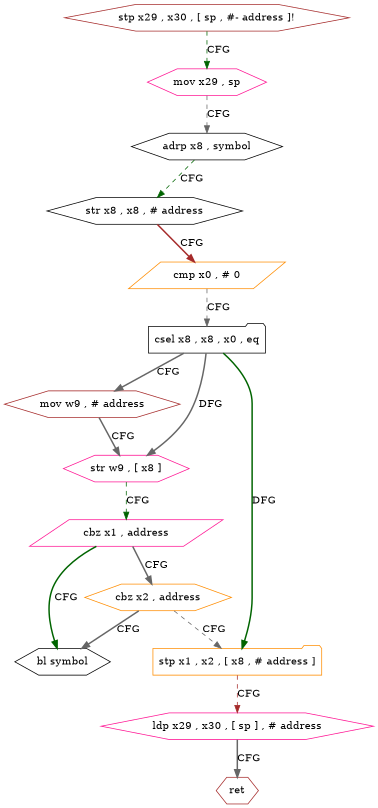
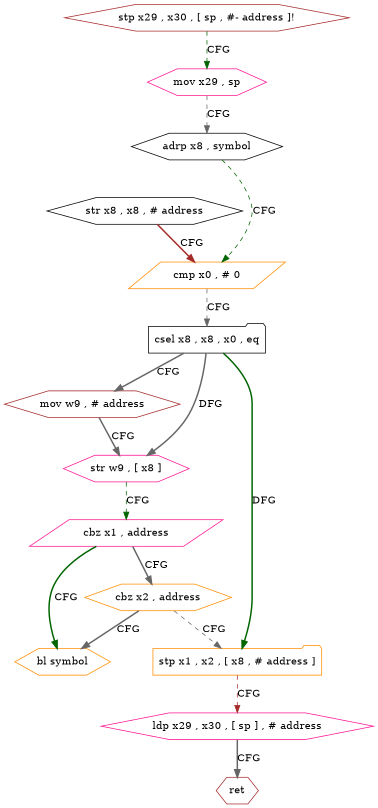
  digraph {
    node [color=deeppink shape=hexagon]
    edge [color=gray40 style=bold]
    n1 [color=brown label="stp x29 , x30 , [ sp , #- address ]!"]
    n2 [label="mov x29 , sp"]
    n3 [color=black label="adrp x8 , symbol"]
    n4 [color=black label="str x8 , x8 , # address"]
    n5 [color=darkorange label="cmp x0 , # 0" shape=parallelogram]
    n6 [color=black label="csel x8 , x8 , x0 , eq" shape=folder]
    n7 [color=brown label="mov w9 , # address"]
    n8 [label="str w9 , [ x8 ]"]
    n9 [color=darkorange label="stp x1 , x2 , [ x8 , # address ]" shape=folder]
    n10 [label="cbz x1 , address" shape=parallelogram]
    n11 [label="ldp x29 , x30 , [ sp ] , # address"]
-   n12 [color=black label="bl symbol"]
+   n12 [color=darkorange label="bl symbol"]
    n13 [color=darkorange label="cbz x2 , address"]
    n14 [color=brown label=ret]
    n1 -> n2 [color=darkgreen label=CFG style=dashed]
    n2 -> n3 [label=CFG style=dashed]
-   n3 -> n4 [color=darkgreen label=CFG style=dashed]
+   n3 -> n5 [color=darkgreen label=CFG style=dashed]
    n4 -> n5 [color=brown label=CFG]
    n5 -> n6 [label=CFG style=dashed]
    n6 -> n7 [label=CFG]
    n6 -> n8 [label=DFG]
    n6 -> n9 [color=darkgreen label=DFG]
    n7 -> n8 [label=CFG]
    n8 -> n10 [color=darkgreen label=CFG style=dashed]
    n9 -> n11 [color=brown label=CFG style=dashed]
    n10 -> n12 [color=darkgreen label=CFG]
    n10 -> n13 [label=CFG]
    n11 -> n14 [label=CFG]
    n13 -> n9 [label=CFG style=dashed]
    n13 -> n12 [label=CFG]
  }
